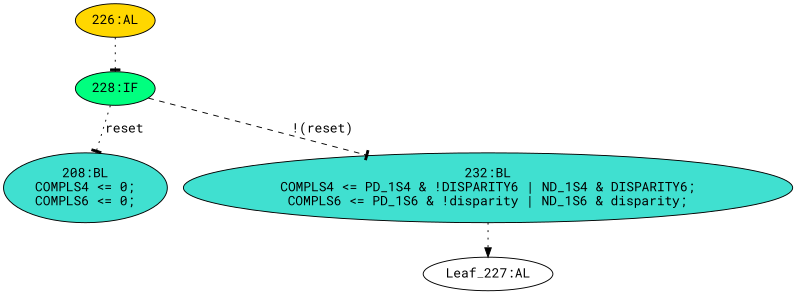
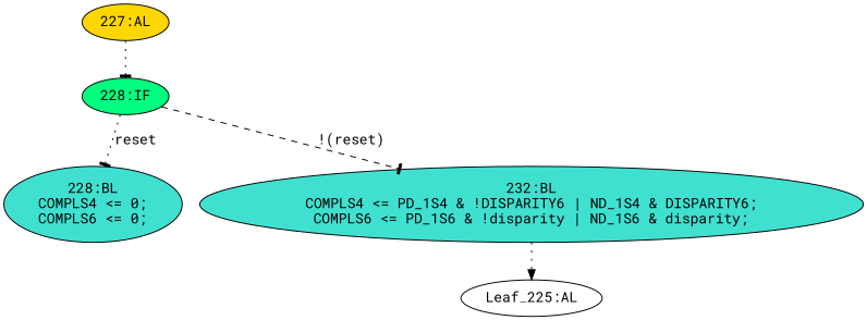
  strict digraph {
    fontname="Roboto Mono"
    node [fontname="Roboto Mono" fillcolor=turquoise statements="[]" style=filled typ=Block]
    edge [arrowhead=tee cond="['reset']" fontname="Roboto Mono" lineno=228 style=dotted]
-   n1 [def_var="['COMPLS4', 'COMPLS6']" label="Leaf_227:AL" fillcolor="" statements="" style="" typ=""]
+   n1 [def_var="['COMPLS4', 'COMPLS6']" label="Leaf_225:AL" fillcolor="" statements="" style="" typ=""]
    n2 [ast="<pyverilog.vparser.ast.IfStatement object at 0x7f9359f3ebd0>" fillcolor=springgreen label="228:IF" typ=IfStatement]
-   n3 [ast="<pyverilog.vparser.ast.Block object at 0x7f9359ea2350>" label="208:BL\nCOMPLS4 <= 0;\nCOMPLS6 <= 0;" statements="[<pyverilog.vparser.ast.NonblockingSubstitution object at 0x7f9359ea2390>, <pyverilog.vparser.ast.NonblockingSubstitution object at 0x7f9359ea24d0>]"]
+   n3 [ast="<pyverilog.vparser.ast.Block object at 0x7f9359ea2350>" label="228:BL\nCOMPLS4 <= 0;\nCOMPLS6 <= 0;" statements="[<pyverilog.vparser.ast.NonblockingSubstitution object at 0x7f9359ea2390>, <pyverilog.vparser.ast.NonblockingSubstitution object at 0x7f9359ea24d0>]"]
    n4 [ast="<pyverilog.vparser.ast.Block object at 0x7f9359f3ec50>" label="232:BL\nCOMPLS4 <= PD_1S4 & !DISPARITY6 | ND_1S4 & DISPARITY6;\nCOMPLS6 <= PD_1S6 & !disparity | ND_1S6 & disparity;" statements="[<pyverilog.vparser.ast.NonblockingSubstitution object at 0x7f9359f3ec90>, <pyverilog.vparser.ast.NonblockingSubstitution object at 0x7f9359f3efd0>]"]
-   n5 [ast="<pyverilog.vparser.ast.Always object at 0x7f9359ea2650>" clk_sens=True fillcolor=gold label="226:AL" sens="['SBYTECLK', 'reset']" typ=Always use_var="['reset', 'PD_1S6', 'PD_1S4', 'DISPARITY6', 'disparity', 'ND_1S4', 'ND_1S6']"]
+   n5 [ast="<pyverilog.vparser.ast.Always object at 0x7f9359ea2650>" clk_sens=True fillcolor=gold label="227:AL" sens="['SBYTECLK', 'reset']" typ=Always use_var="['reset', 'PD_1S6', 'PD_1S4', 'DISPARITY6', 'disparity', 'ND_1S4', 'ND_1S6']"]
    n2 -> n3 [label=reset]
    n2 -> n4 [label="!(reset)" style=dashed]
    n4 -> n1 [arrowhead=normal cond="[]" lineno=None]
    n5 -> n2 [cond="[]" lineno=None]
  }
